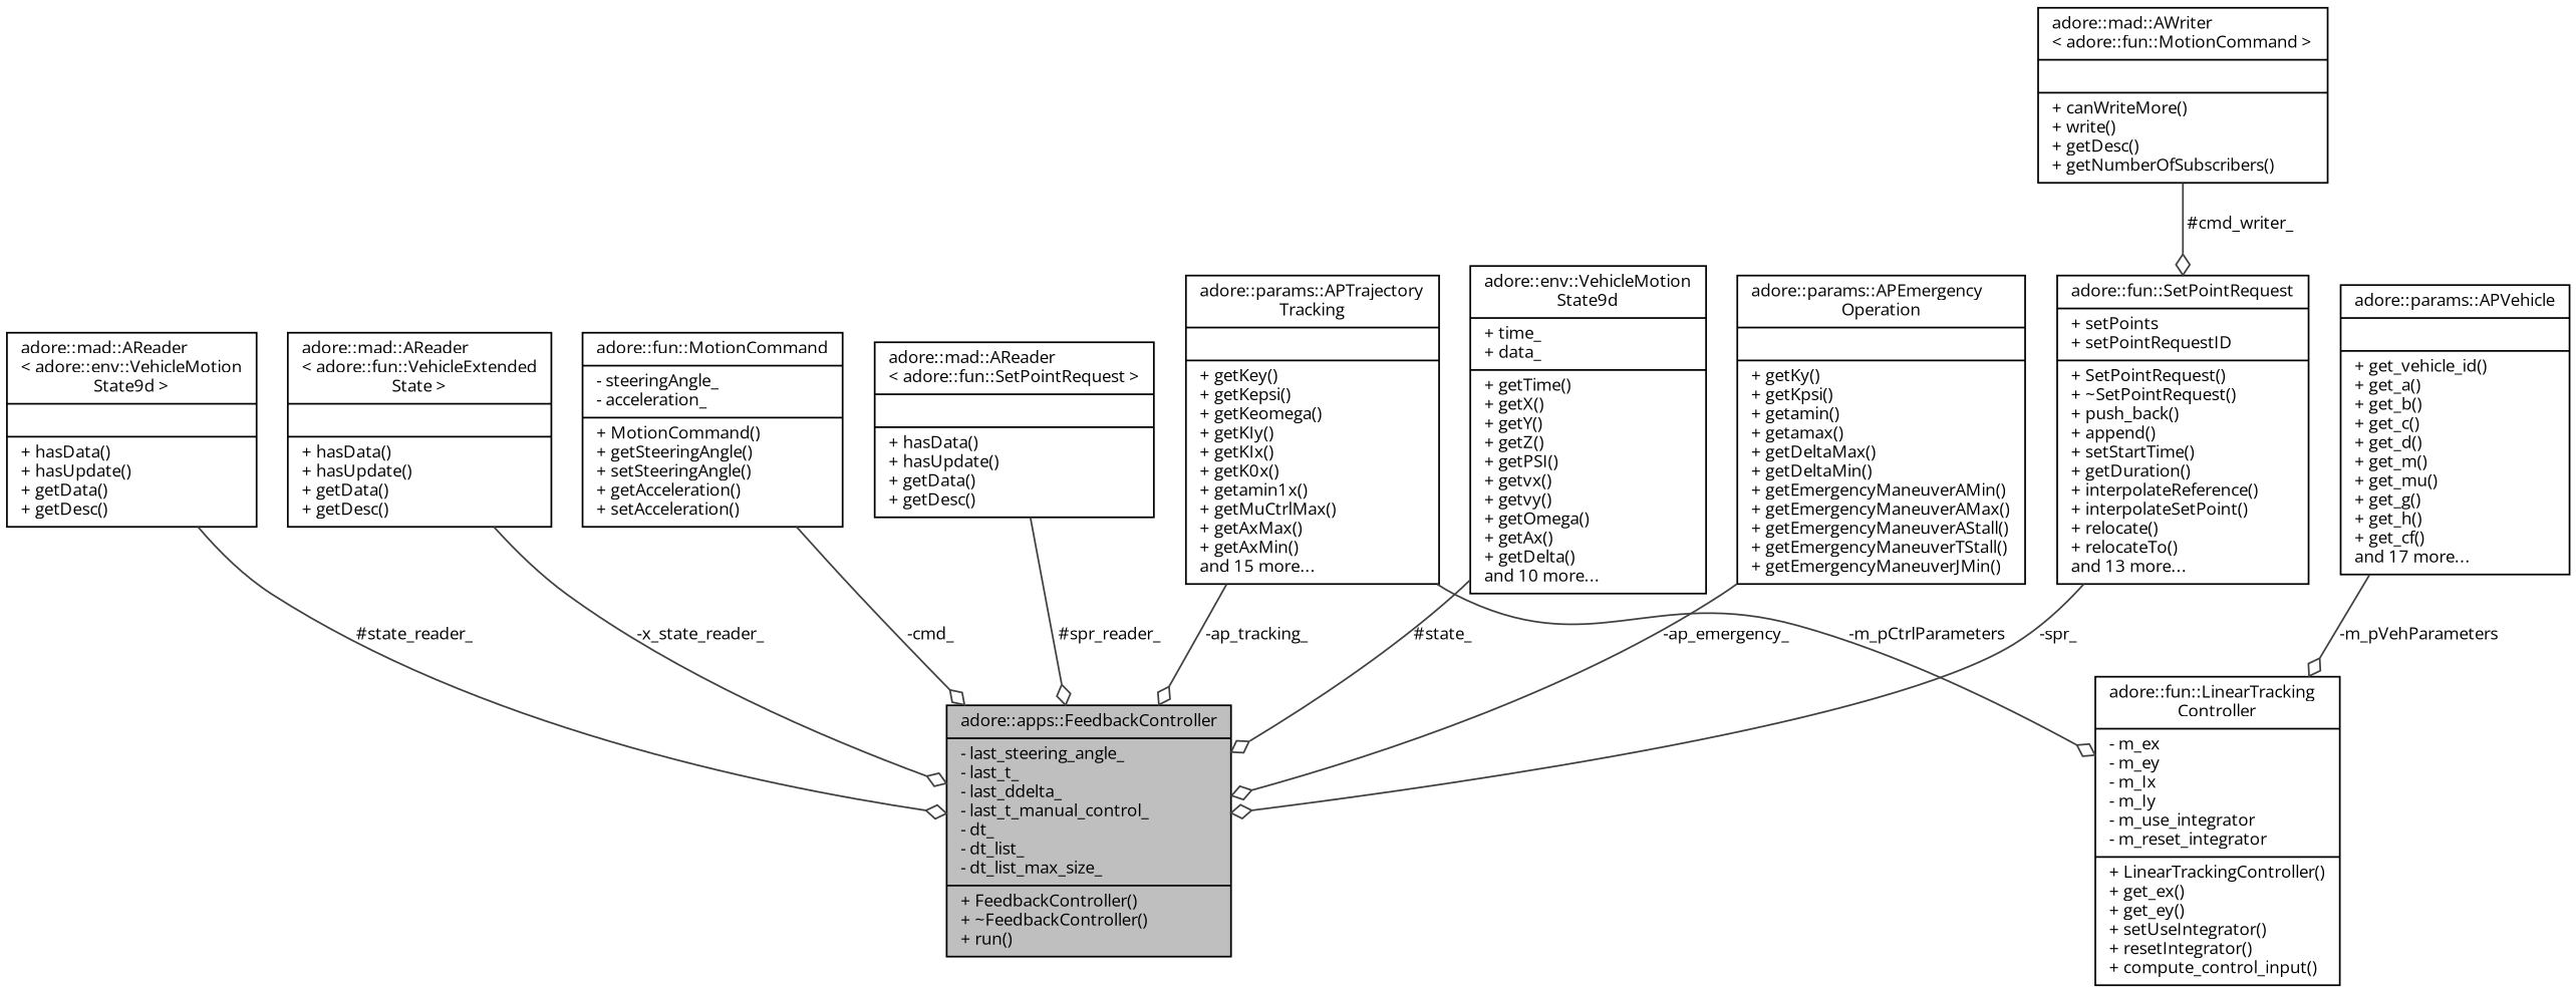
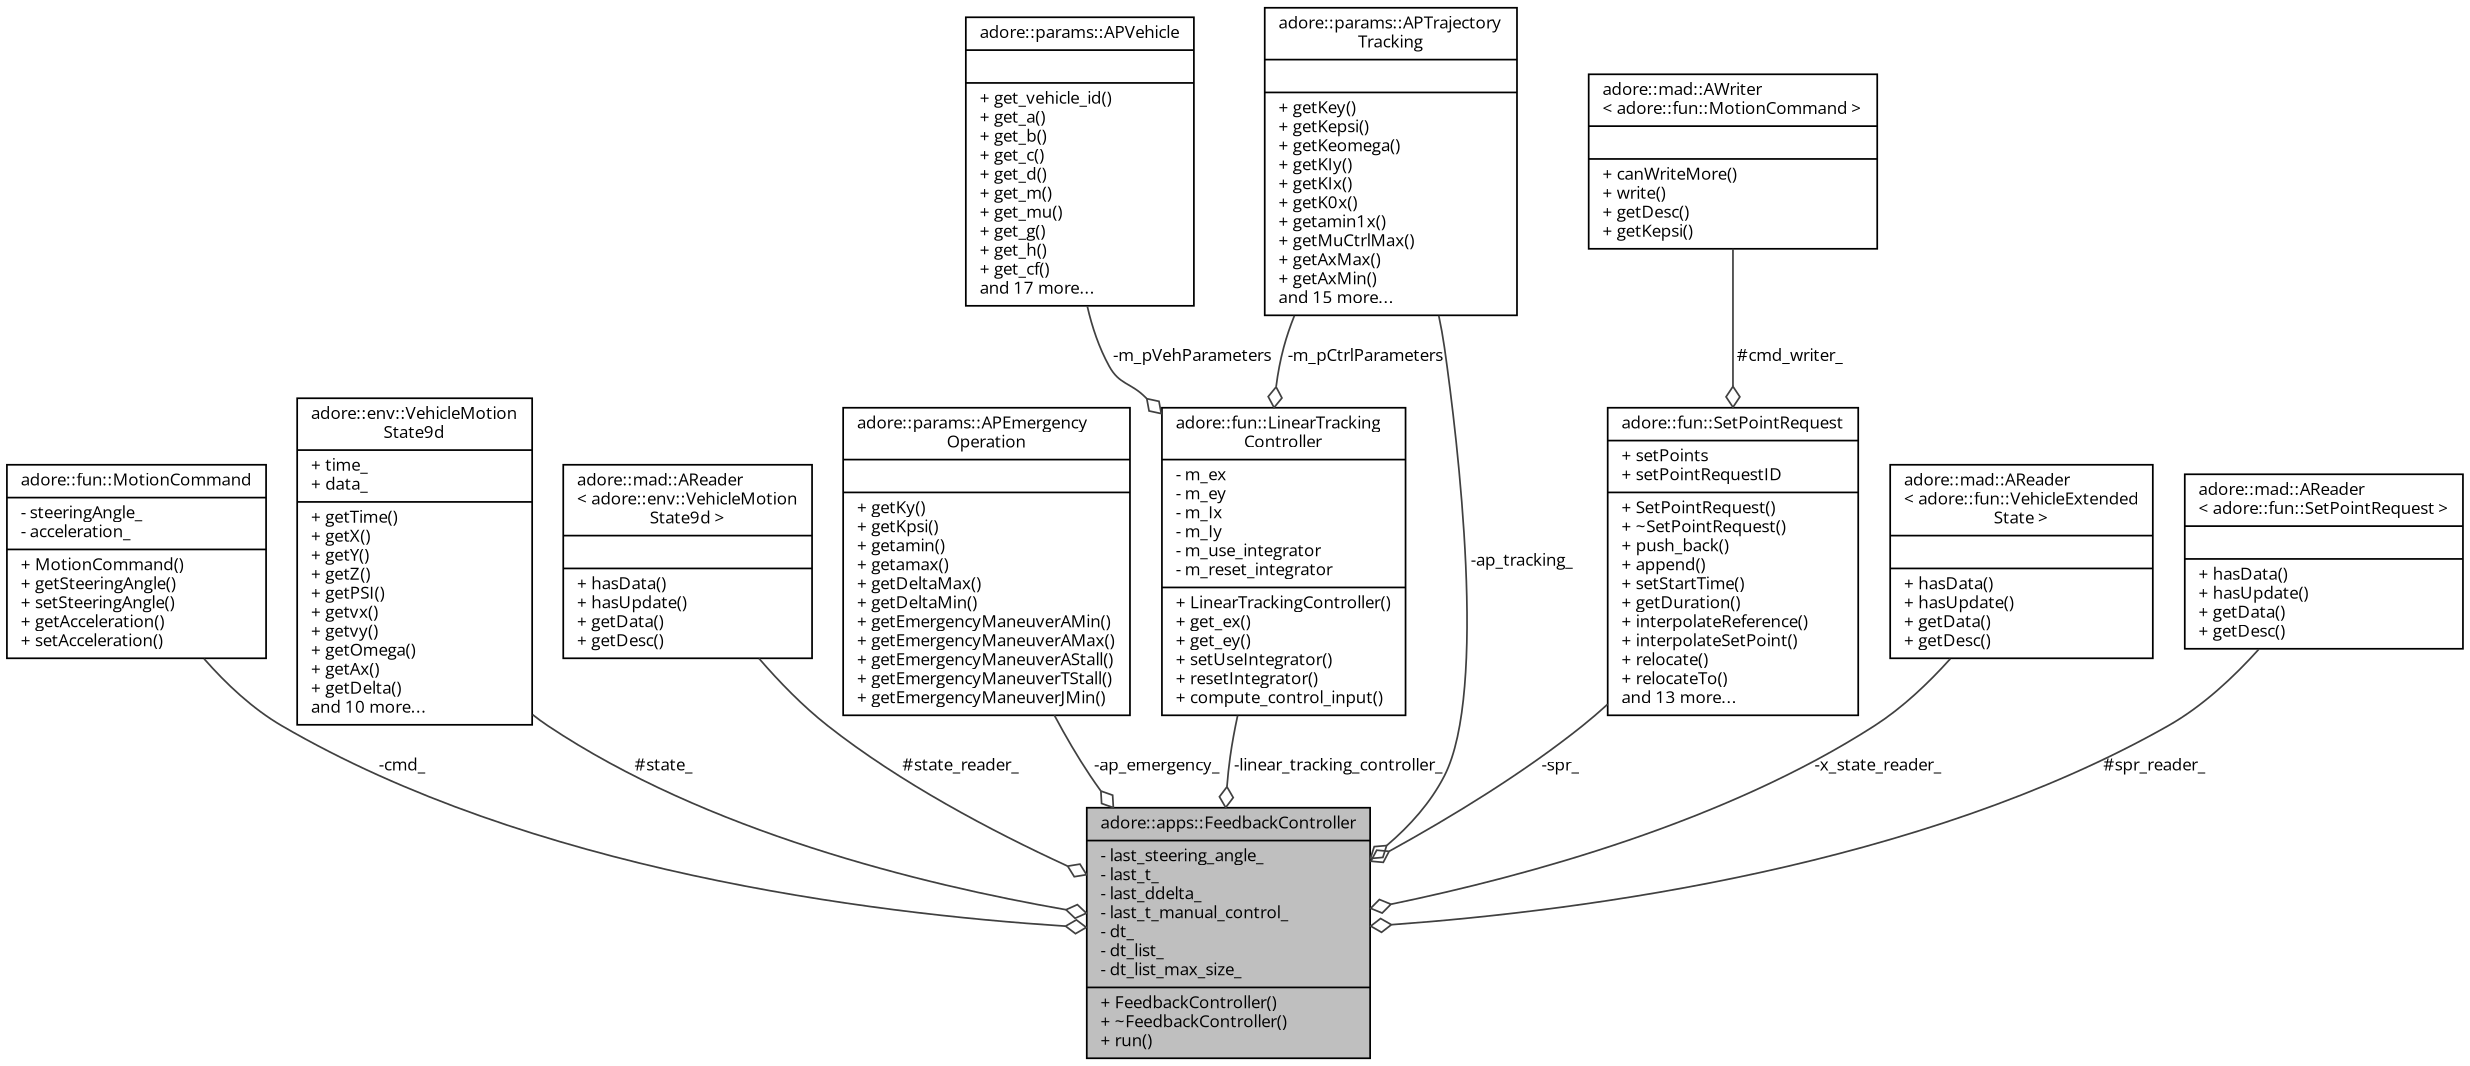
  digraph {
    fontname="Open Sans"
    node [color=black fillcolor=white fontname="Open Sans" fontsize=10 shape=record style=filled]
    edge [arrowhead=odiamond color=grey25 fontname="Open Sans" fontsize=10 labelfontname=Helvetica labelfontsize=10 style=solid]
    n1 [fillcolor=grey75 fontcolor=black height=0.2 label="{adore::apps::FeedbackController\n|- last_steering_angle_\l- last_t_\l- last_ddelta_\l- last_t_manual_control_\l- dt_\l- dt_list_\l- dt_list_max_size_\l|+ FeedbackController()\l+ ~FeedbackController()\l+ run()\l}" width=0.4]
    n2 [height=0.2 label="{adore::fun::MotionCommand\n|- steeringAngle_\l- acceleration_\l|+ MotionCommand()\l+ getSteeringAngle()\l+ setSteeringAngle()\l+ getAcceleration()\l+ setAcceleration()\l}" width=0.4]
    n3 [height=0.2 label="{adore::env::VehicleMotion\lState9d\n|+ time_\l+ data_\l|+ getTime()\l+ getX()\l+ getY()\l+ getZ()\l+ getPSI()\l+ getvx()\l+ getvy()\l+ getOmega()\l+ getAx()\l+ getDelta()\land 10 more...\l}" width=0.4]
    n4 [height=0.2 label="{adore::mad::AReader\l\< adore::env::VehicleMotion\lState9d \>\n||+ hasData()\l+ hasUpdate()\l+ getData()\l+ getDesc()\l}" width=0.4]
    n5 [height=0.2 label="{adore::params::APEmergency\lOperation\n||+ getKy()\l+ getKpsi()\l+ getamin()\l+ getamax()\l+ getDeltaMax()\l+ getDeltaMin()\l+ getEmergencyManeuverAMin()\l+ getEmergencyManeuverAMax()\l+ getEmergencyManeuverAStall()\l+ getEmergencyManeuverTStall()\l+ getEmergencyManeuverJMin()\l}" width=0.4]
    n6 [height=0.2 label="{adore::params::APVehicle\n||+ get_vehicle_id()\l+ get_a()\l+ get_b()\l+ get_c()\l+ get_d()\l+ get_m()\l+ get_mu()\l+ get_g()\l+ get_h()\l+ get_cf()\land 17 more...\l}" width=0.4]
    n7 [height=0.2 label="{adore::fun::LinearTracking\lController\n|- m_ex\l- m_ey\l- m_Ix\l- m_Iy\l- m_use_integrator\l- m_reset_integrator\l|+ LinearTrackingController()\l+ get_ex()\l+ get_ey()\l+ setUseIntegrator()\l+ resetIntegrator()\l+ compute_control_input()\l}" width=0.4]
    n8 [height=0.2 label="{adore::params::APTrajectory\lTracking\n||+ getKey()\l+ getKepsi()\l+ getKeomega()\l+ getKIy()\l+ getKIx()\l+ getK0x()\l+ getamin1x()\l+ getMuCtrlMax()\l+ getAxMax()\l+ getAxMin()\land 15 more...\l}" width=0.4]
    n9 [height=0.2 label="{adore::fun::SetPointRequest\n|+ setPoints\l+ setPointRequestID\l|+ SetPointRequest()\l+ ~SetPointRequest()\l+ push_back()\l+ append()\l+ setStartTime()\l+ getDuration()\l+ interpolateReference()\l+ interpolateSetPoint()\l+ relocate()\l+ relocateTo()\land 13 more...\l}" width=0.4]
-   n10 [height=0.2 label="{adore::mad::AWriter\l\< adore::fun::MotionCommand \>\n||+ canWriteMore()\l+ write()\l+ getDesc()\l+ getNumberOfSubscribers()\l}" width=0.4]
+   n10 [height=0.2 label="{adore::mad::AWriter\l\< adore::fun::MotionCommand \>\n||+ canWriteMore()\l+ write()\l+ getDesc()\l+ getKepsi()\l}" width=0.4]
    n11 [height=0.2 label="{adore::mad::AReader\l\< adore::fun::VehicleExtended\lState \>\n||+ hasData()\l+ hasUpdate()\l+ getData()\l+ getDesc()\l}" width=0.4]
    n12 [height=0.2 label="{adore::mad::AReader\l\< adore::fun::SetPointRequest \>\n||+ hasData()\l+ hasUpdate()\l+ getData()\l+ getDesc()\l}" width=0.4]
    n2 -> n1 [label=" -cmd_"]
    n3 -> n1 [label=" #state_"]
    n4 -> n1 [label=" #state_reader_"]
    n5 -> n1 [label=" -ap_emergency_"]
    n6 -> n7 [label=" -m_pVehParameters"]
+   n7 -> n1 [label=" -linear_tracking_controller_"]
    n8 -> n1 [label=" -ap_tracking_"]
    n8 -> n7 [label=" -m_pCtrlParameters"]
    n9 -> n1 [label=" -spr_"]
    n10 -> n9 [label=" #cmd_writer_"]
    n11 -> n1 [label=" -x_state_reader_"]
    n12 -> n1 [label=" #spr_reader_"]
  }
